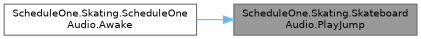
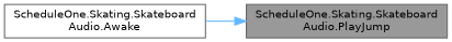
  digraph {
    rankdir=RL
    node [fontname=Helvetica fontsize=10 shape=box style=filled]
    n1 [color=gray40 fillcolor=grey60 fontcolor=black height=0.2 label="ScheduleOne.Skating.Skateboard\lAudio.PlayJump" width=0.4]
-   n2 [color=grey40 fillcolor=white height=0.2 label="ScheduleOne.Skating.ScheduleOne\lAudio.Awake" width=0.4]
+   n2 [color=grey40 fillcolor=white height=0.2 label="ScheduleOne.Skating.Skateboard\lAudio.Awake" width=0.4]
    n1 -> n2 [color=steelblue1 dir=back fontname=Helvetica fontsize=10 labelfontname=Helvetica labelfontsize=10 style=solid]
  }
